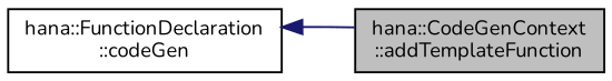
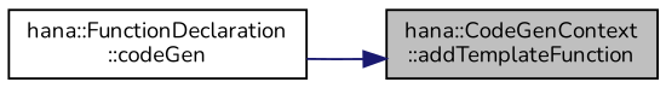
  digraph {
    rankdir=RL
    fontname=Nunito
    node [color=black fontname=Nunito fontsize=10 shape=record style=filled]
    n1 [fillcolor=grey75 fontcolor=black height=0.2 label="hana::CodeGenContext\l::addTemplateFunction" width=0.4]
    n2 [fillcolor=white height=0.2 label="hana::FunctionDeclaration\l::codeGen" width=0.4]
-   n2 -> n1 [color=midnightblue dir=back fontname=Nunito fontsize=10 labelfontname=Helvetica labelfontsize=10 style=solid]
+   n1 -> n2 [color=midnightblue dir=back fontname=Nunito fontsize=10 labelfontname=Helvetica labelfontsize=10 style=solid]
  }
